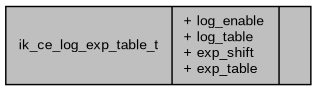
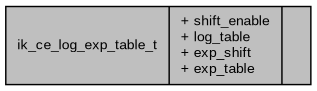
  digraph {
    rankdir=LR
    fontname="Liberation Sans"
-   n1 [color=black fillcolor=grey75 fontcolor=black fontname="Liberation Sans" fontsize=10 height=0.2 label="{ik_ce_log_exp_table_t\n|+ log_enable\l+ log_table\l+ exp_shift\l+ exp_table\l|}" shape=record style=filled width=0.4]
+   n1 [color=black fillcolor=grey75 fontcolor=black fontname="Liberation Sans" fontsize=10 height=0.2 label="{ik_ce_log_exp_table_t\n|+ shift_enable\l+ log_table\l+ exp_shift\l+ exp_table\l|}" shape=record style=filled width=0.4]
  }
